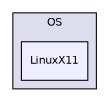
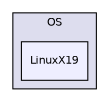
  digraph {
    compound=true
-   n1 [fillcolor="#eeeeff" fontname=Helvetica fontsize=10 label=LinuxX11 pencolor=black shape=box style=filled]
+   n1 [fillcolor="#eeeeff" fontname=Helvetica fontsize=10 label=LinuxX19 pencolor=black shape=box style=filled]
    subgraph cluster_1 {
      bgcolor="#ddddee"
      fontname=Helvetica
      fontsize=10
      label=OS
      pencolor=black
      n1
    }
  }
